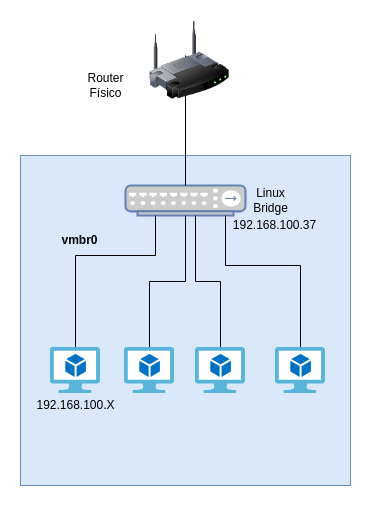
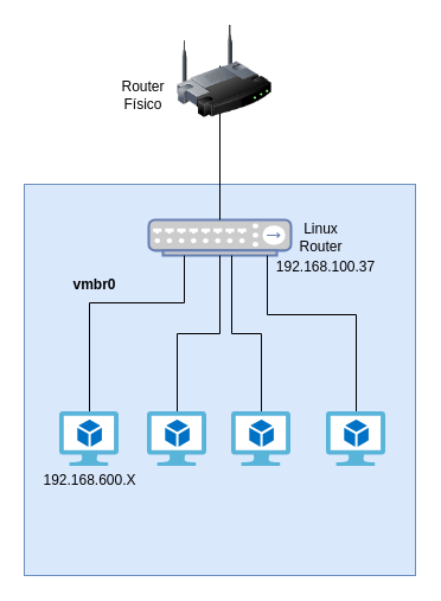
  <mxCell id="0" />
  <mxCell id="1" parent="0" />
  <mxCell id="2" value="" style="whiteSpace=wrap;html=1;aspect=fixed;fillColor=#dae8fc;strokeColor=#6c8ebf;imageAspect=0;" vertex="1" parent="1"><mxGeometry x="20" y="155" width="330" height="330" as="geometry" /></mxCell>
  <mxCell id="3" value="" style="fontColor=#0066CC;verticalAlign=top;verticalLabelPosition=bottom;labelPosition=center;align=center;html=1;outlineConnect=0;fillColor=#CCCCCC;strokeColor=#6881B3;gradientColor=none;gradientDirection=north;strokeWidth=2;shape=mxgraph.networks.hub;" parent="1" vertex="1"><mxGeometry x="125" y="185" width="120" height="30" as="geometry" /></mxCell>
  <mxCell id="4" value="" style="edgeStyle=none;rounded=0;orthogonalLoop=1;jettySize=auto;html=1;endArrow=none;endFill=0;" parent="1" target="3" edge="1"><mxGeometry relative="1" as="geometry"><mxPoint x="185" y="55" as="sourcePoint" /></mxGeometry></mxCell>
- <mxCell id="5" value="&lt;div&gt;Router&lt;/div&gt;&lt;div&gt;Físico&lt;br&gt;&lt;/div&gt;" style="text;html=1;resizable=0;autosize=1;align=center;verticalAlign=middle;points=[];fillColor=none;strokeColor=none;rounded=0;" parent="1" vertex="1"><mxGeometry x="80" y="70" width="50" height="30" as="geometry" /></mxCell>
+ <mxCell id="5" value="&lt;div&gt;Router&lt;/div&gt;&lt;div&gt;Físico&lt;br&gt;&lt;/div&gt;" style="text;html=1;resizable=0;autosize=1;align=center;verticalAlign=middle;points=[];fillColor=none;strokeColor=none;rounded=0;" parent="1" vertex="1"><mxGeometry x="95" y="65" width="50" height="30" as="geometry" /></mxCell>
  <mxCell id="6" value="" style="image;html=1;image=img/lib/clip_art/networking/Wireless_Router_128x128.png" vertex="1" parent="1"><mxGeometry x="149" y="20" width="80" height="80" as="geometry" /></mxCell>
  <mxCell id="7" value="" style="edgeStyle=orthogonalEdgeStyle;rounded=0;orthogonalLoop=1;jettySize=auto;html=1;endArrow=none;endFill=0;" edge="1" parent="1" source="8" target="3"><mxGeometry relative="1" as="geometry"><mxPoint x="75" y="274" as="targetPoint" /><Array as="points"><mxPoint x="75" y="255" /><mxPoint x="155" y="255" /></Array></mxGeometry></mxCell>
  <mxCell id="8" value="" style="sketch=0;aspect=fixed;html=1;points=[];align=center;image;fontSize=12;image=img/lib/mscae/Virtual_Machine_2.svg;" vertex="1" parent="1"><mxGeometry x="50" y="347" width="50" height="46" as="geometry" /></mxCell>
  <mxCell id="9" value="" style="edgeStyle=orthogonalEdgeStyle;rounded=0;orthogonalLoop=1;jettySize=auto;html=1;endArrow=none;endFill=0;" edge="1" parent="1" source="10" target="3"><mxGeometry relative="1" as="geometry"><mxPoint x="149" y="274" as="targetPoint" /></mxGeometry></mxCell>
  <mxCell id="10" value="" style="sketch=0;aspect=fixed;html=1;points=[];align=center;image;fontSize=12;image=img/lib/mscae/Virtual_Machine_2.svg;" vertex="1" parent="1"><mxGeometry x="124" y="347" width="50" height="46" as="geometry" /></mxCell>
  <mxCell id="11" value="" style="edgeStyle=orthogonalEdgeStyle;rounded=0;orthogonalLoop=1;jettySize=auto;html=1;endArrow=none;endFill=0;" edge="1" parent="1" source="12" target="3"><mxGeometry relative="1" as="geometry"><mxPoint x="220" y="274" as="targetPoint" /><Array as="points"><mxPoint x="220" y="281" /><mxPoint x="195" y="281" /></Array></mxGeometry></mxCell>
  <mxCell id="12" value="" style="sketch=0;aspect=fixed;html=1;points=[];align=center;image;fontSize=12;image=img/lib/mscae/Virtual_Machine_2.svg;" vertex="1" parent="1"><mxGeometry x="195" y="347" width="50" height="46" as="geometry" /></mxCell>
  <mxCell id="13" value="" style="edgeStyle=orthogonalEdgeStyle;rounded=0;orthogonalLoop=1;jettySize=auto;html=1;endArrow=none;endFill=0;" edge="1" parent="1" source="14" target="3"><mxGeometry relative="1" as="geometry"><mxPoint x="300" y="274" as="targetPoint" /><Array as="points"><mxPoint x="300" y="265" /><mxPoint x="225" y="265" /></Array></mxGeometry></mxCell>
  <mxCell id="14" value="" style="sketch=0;aspect=fixed;html=1;points=[];align=center;image;fontSize=12;image=img/lib/mscae/Virtual_Machine_2.svg;" vertex="1" parent="1"><mxGeometry x="275" y="347" width="50" height="46" as="geometry" /></mxCell>
  <mxCell id="15" value="&lt;b&gt;vmbr0&lt;/b&gt;" style="text;html=1;resizable=0;autosize=1;align=center;verticalAlign=middle;points=[];fillColor=none;strokeColor=none;rounded=0;" vertex="1" parent="1"><mxGeometry x="54" y="230" width="50" height="20" as="geometry" /></mxCell>
- <mxCell id="16" value="&lt;div&gt;Linux&lt;/div&gt;&lt;div&gt;Bridge&lt;br&gt;&lt;/div&gt;" style="text;html=1;resizable=0;autosize=1;align=center;verticalAlign=middle;points=[];fillColor=none;strokeColor=none;rounded=0;" vertex="1" parent="1"><mxGeometry x="245" y="185" width="50" height="30" as="geometry" /></mxCell>
+ <mxCell id="16" value="&lt;div&gt;Linux&lt;/div&gt;&lt;div&gt;Router&lt;br&gt;&lt;/div&gt;" style="text;html=1;resizable=0;autosize=1;align=center;verticalAlign=middle;points=[];fillColor=none;strokeColor=none;rounded=0;" vertex="1" parent="1"><mxGeometry x="245" y="185" width="50" height="30" as="geometry" /></mxCell>
  <mxCell id="17" value="192.168.100.37" style="text;html=1;resizable=0;autosize=1;align=center;verticalAlign=middle;points=[];fillColor=none;strokeColor=none;rounded=0;" vertex="1" parent="1"><mxGeometry x="224" y="215" width="100" height="20" as="geometry" /></mxCell>
- <mxCell id="18" value="192.168.100.X" style="text;html=1;resizable=0;autosize=1;align=center;verticalAlign=middle;points=[];fillColor=none;strokeColor=none;rounded=0;" vertex="1" parent="1"><mxGeometry x="30" y="395" width="90" height="20" as="geometry" /></mxCell>
+ <mxCell id="18" value="192.168.600.X" style="text;html=1;resizable=0;autosize=1;align=center;verticalAlign=middle;points=[];fillColor=none;strokeColor=none;rounded=0;" vertex="1" parent="1"><mxGeometry x="30" y="395" width="90" height="20" as="geometry" /></mxCell>
